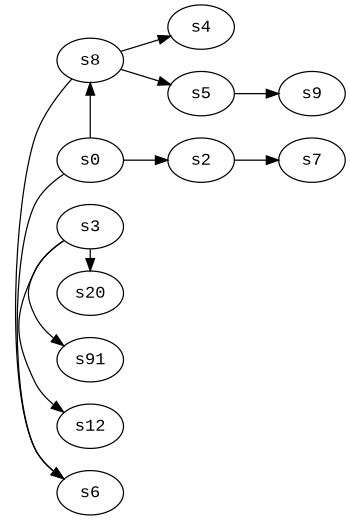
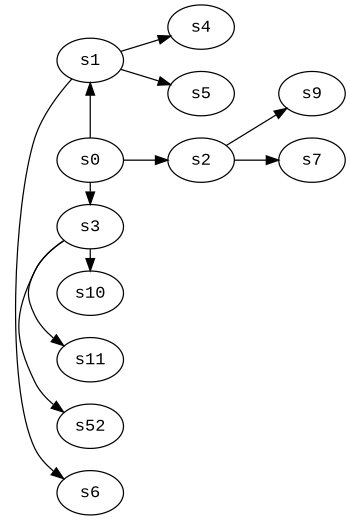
  digraph {
    fontname="Liberation Mono"
    rankdir=LR
    node [fontname="Liberation Mono" player=1]
    edge [fontname="Liberation Mono"]
-   s1 [player=0 label=s8]
+   s1 [player=0]
    s0
    s2 [player=0]
    s3
    s4
    s5
    s6
    s7 [player=0]
    s9
-   s10 [player=0 label=s20]
-   s11 [label=s91]
-   s12 [player=0]
+   s10 [player=0]
+   s11
+   s12 [player=0 label=s52]
    s1 -> s4
    s1 -> s5
    s1 -> s6 [constraint="time % 3 == 0 || time % 3 == 1"]
    s0 -> s1 [constraint="time % 3 == 0 || time % 3 == 1"]
    s0 -> s2
-   s0 -> s6 [constraint="!(time % 5 == 0)"]
+   s0 -> s3 [constraint="!(time % 5 == 0)"]
    s2 -> s7
-   s5 -> s9
+   s2 -> s9
    s3 -> s10 [constraint="time == 2 || time == 7 || time == 13"]
    s3 -> s11 [constraint="!(time % 3 == 0)"]
    s3 -> s12 [constraint="time % 3 == 0 || time % 4 == 1"]
  }
